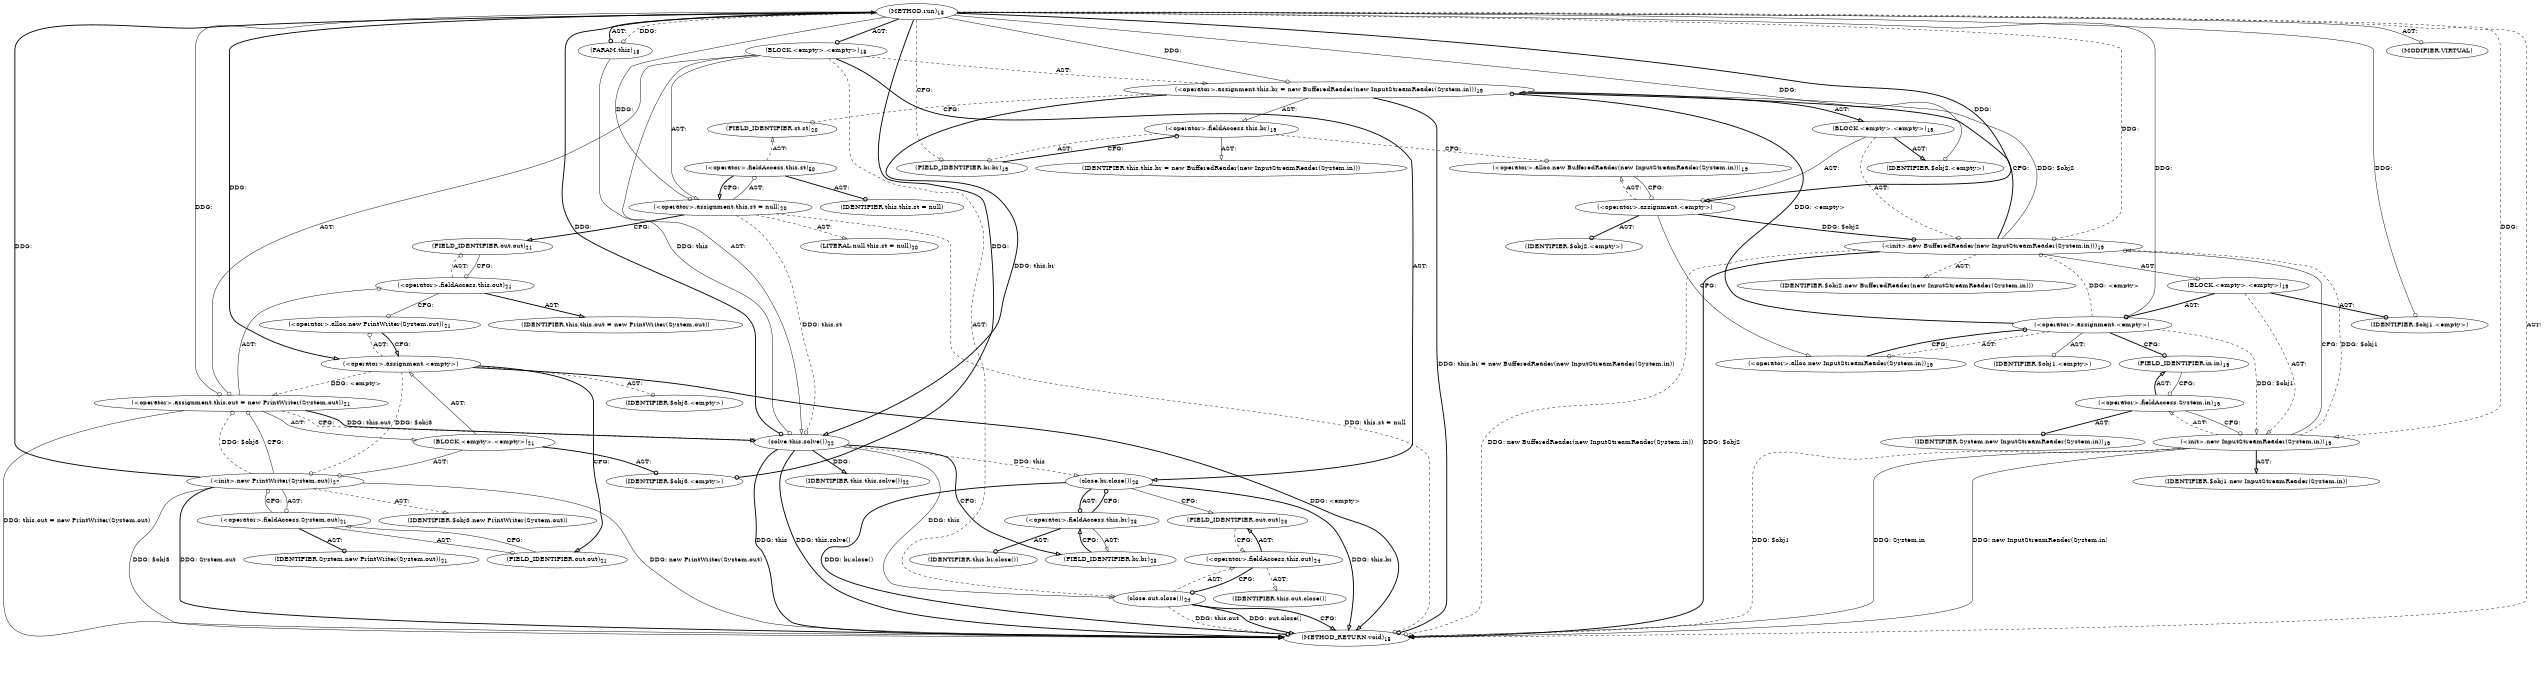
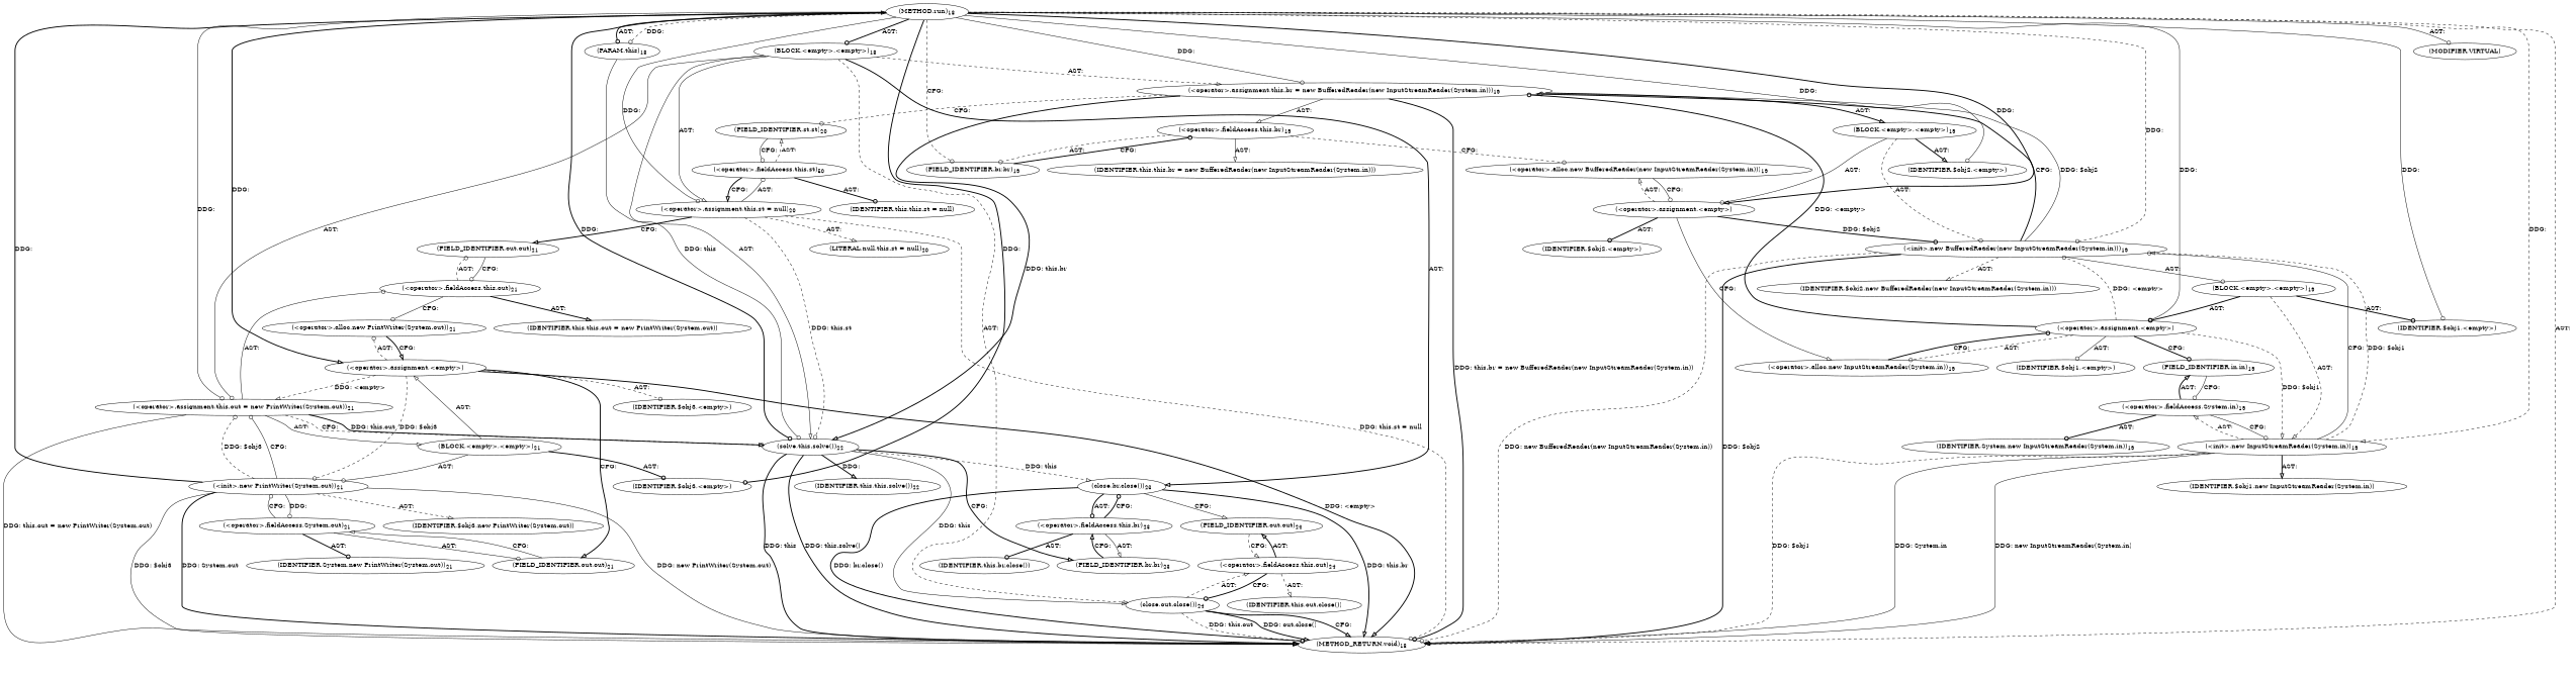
  digraph {
    edge [arrowhead=odot style=bold]
    n1 [label=<(METHOD,run)<SUB>18</SUB>>]
    n2 [label=<(PARAM,this)<SUB>18</SUB>>]
    n3 [label=<(BLOCK,&lt;empty&gt;,&lt;empty&gt;)<SUB>18</SUB>>]
    n4 [label=<(&lt;operator&gt;.assignment,this.br = new BufferedReader(new InputStreamReader(System.in)))<SUB>19</SUB>>]
    n5 [label=<(FIELD_IDENTIFIER,br,br)<SUB>19</SUB>>]
    n6 [label=<(&lt;operator&gt;.assignment,&lt;empty&gt;)>]
    n7 [label=<(&lt;init&gt;,new BufferedReader(new InputStreamReader(System.in)))<SUB>19</SUB>>]
    n8 [label=<(&lt;operator&gt;.assignment,&lt;empty&gt;)>]
    n9 [label=<(&lt;init&gt;,new InputStreamReader(System.in))<SUB>19</SUB>>]
    n10 [label=<(IDENTIFIER,$obj1,&lt;empty&gt;)>]
    n11 [label=<(IDENTIFIER,$obj2,&lt;empty&gt;)>]
    n12 [label=<(&lt;operator&gt;.assignment,this.st = null)<SUB>20</SUB>>]
    n13 [label=<(&lt;operator&gt;.assignment,this.out = new PrintWriter(System.out))<SUB>21</SUB>>]
    n14 [label=<(&lt;operator&gt;.assignment,&lt;empty&gt;)>]
    n15 [label=<(IDENTIFIER,$obj3,&lt;empty&gt;)>]
    n16 [label=<(solve,this.solve())<SUB>22</SUB>>]
    n17 [label=<(MODIFIER,VIRTUAL)>]
    n18 [label=<(METHOD_RETURN,void)<SUB>18</SUB>>]
    n19 [label=<(close,br.close())<SUB>23</SUB>>]
    n20 [label=<(close,out.close())<SUB>24</SUB>>]
    n21 [label=<(&lt;operator&gt;.fieldAccess,this.br)<SUB>19</SUB>>]
    n22 [label=<(BLOCK,&lt;empty&gt;,&lt;empty&gt;)<SUB>19</SUB>>]
    n23 [label=<(FIELD_IDENTIFIER,st,st)<SUB>20</SUB>>]
    n24 [label=<(&lt;operator&gt;.alloc,new BufferedReader(new InputStreamReader(System.in)))<SUB>19</SUB>>]
    n25 [label=<(IDENTIFIER,$obj2,&lt;empty&gt;)>]
    n26 [label=<(&lt;operator&gt;.alloc,new InputStreamReader(System.in))<SUB>19</SUB>>]
    n27 [label=<(IDENTIFIER,$obj2,new BufferedReader(new InputStreamReader(System.in)))>]
    n28 [label=<(BLOCK,&lt;empty&gt;,&lt;empty&gt;)<SUB>19</SUB>>]
    n29 [label=<(IDENTIFIER,$obj1,&lt;empty&gt;)>]
    n30 [label=<(FIELD_IDENTIFIER,in,in)<SUB>19</SUB>>]
    n31 [label=<(IDENTIFIER,$obj1,new InputStreamReader(System.in))>]
    n32 [label=<(&lt;operator&gt;.fieldAccess,System.in)<SUB>19</SUB>>]
    n33 [label=<(&lt;operator&gt;.fieldAccess,this.st)<SUB>50</SUB>>]
    n34 [label=<(LITERAL,null,this.st = null)<SUB>20</SUB>>]
    n35 [label=<(FIELD_IDENTIFIER,out,out)<SUB>21</SUB>>]
    n36 [label=<(&lt;operator&gt;.fieldAccess,this.out)<SUB>21</SUB>>]
    n37 [label=<(BLOCK,&lt;empty&gt;,&lt;empty&gt;)<SUB>21</SUB>>]
-   n38 [label=<(&lt;init&gt;,new PrintWriter(System.out))<SUB>27</SUB>>]
+   n38 [label=<(&lt;init&gt;,new PrintWriter(System.out))<SUB>21</SUB>>]
    n39 [label=<(&lt;operator&gt;.alloc,new PrintWriter(System.out))<SUB>21</SUB>>]
    n40 [label=<(IDENTIFIER,$obj3,&lt;empty&gt;)>]
    n41 [label=<(FIELD_IDENTIFIER,out,out)<SUB>21</SUB>>]
    n42 [label=<(IDENTIFIER,$obj3,new PrintWriter(System.out))>]
    n43 [label=<(&lt;operator&gt;.fieldAccess,System.out)<SUB>21</SUB>>]
    n44 [label=<(IDENTIFIER,this,this.solve())<SUB>22</SUB>>]
    n45 [label=<(FIELD_IDENTIFIER,br,br)<SUB>23</SUB>>]
    n46 [label=<(&lt;operator&gt;.fieldAccess,this.br)<SUB>23</SUB>>]
    n47 [label=<(FIELD_IDENTIFIER,out,out)<SUB>24</SUB>>]
    n48 [label=<(&lt;operator&gt;.fieldAccess,this.out)<SUB>24</SUB>>]
    n49 [label=<(IDENTIFIER,this,this.br = new BufferedReader(new InputStreamReader(System.in)))>]
    n50 [label=<(IDENTIFIER,System,new InputStreamReader(System.in))<SUB>19</SUB>>]
    n51 [label=<(IDENTIFIER,this,this.st = null)>]
    n52 [label=<(IDENTIFIER,this,this.out = new PrintWriter(System.out))>]
    n53 [label=<(IDENTIFIER,System,new PrintWriter(System.out))<SUB>21</SUB>>]
    n54 [label=<(IDENTIFIER,this,br.close())>]
    n55 [label=<(IDENTIFIER,this,out.close())>]
    n1 -> n2 [label="AST: "]
    n1 -> n2 [label="DDG: " style=dashed]
    n1 -> n3 [label="AST: "]
    n1 -> n4 [label="DDG: " style=solid]
    n1 -> n5 [label="CFG: " style=dashed]
    n1 -> n6 [arrowhead=onormal label="DDG: "]
    n1 -> n7 [label="DDG: " style=dashed]
    n1 -> n8 [label="DDG: " style=solid]
    n1 -> n9 [arrowhead=onormal label="DDG: " style=dashed]
    n1 -> n10 [label="DDG: " style=solid]
    n1 -> n11 [label="DDG: " style=solid]
    n1 -> n12 [label="DDG: " style=solid]
    n1 -> n13 [label="DDG: " style=solid]
    n1 -> n14 [arrowhead=onormal label="DDG: "]
    n1 -> n15 [label="DDG: "]
    n1 -> n16 [label="DDG: "]
    n1 -> n17 [label="AST: " style=solid]
    n1 -> n18 [arrowhead=onormal label="AST: " style=dashed]
    n2 -> n16 [label="DDG: this" style=solid]
    n3 -> n4 [arrowhead=onormal label="AST: " style=dashed]
    n3 -> n12 [arrowhead=onormal label="AST: " style=solid]
    n3 -> n13 [label="AST: " style=solid]
    n3 -> n16 [arrowhead=onormal label="AST: " style=solid]
    n3 -> n19 [arrowhead=onormal label="AST: "]
    n3 -> n20 [arrowhead=onormal label="AST: " style=dashed]
    n4 -> n16 [arrowhead=onormal label="DDG: this.br"]
    n4 -> n18 [label="DDG: this.br = new BufferedReader(new InputStreamReader(System.in))"]
    n4 -> n21 [arrowhead=onormal label="AST: " style=solid]
    n4 -> n22 [arrowhead=onormal label="AST: "]
    n4 -> n23 [label="CFG: " style=dashed]
    n5 -> n21 [label="CFG: "]
    n6 -> n7 [label="DDG: $obj2"]
    n6 -> n24 [arrowhead=onormal label="AST: " style=dashed]
    n6 -> n25 [label="AST: "]
    n6 -> n26 [arrowhead=onormal label="CFG: " style=solid]
    n7 -> n4 [arrowhead=onormal label="CFG: "]
    n7 -> n4 [label="DDG: $obj2" style=solid]
    n7 -> n18 [arrowhead=onormal label="DDG: $obj2"]
    n7 -> n18 [label="DDG: new BufferedReader(new InputStreamReader(System.in))" style=dashed]
    n7 -> n27 [arrowhead=onormal label="AST: " style=dashed]
    n7 -> n28 [label="AST: " style=solid]
    n8 -> n4 [label="DDG: &lt;empty&gt;"]
    n8 -> n7 [label="DDG: &lt;empty&gt;" style=dashed]
    n8 -> n9 [arrowhead=onormal label="DDG: $obj1" style=dashed]
    n8 -> n26 [label="AST: " style=dashed]
    n8 -> n29 [label="AST: " style=solid]
    n8 -> n30 [label="CFG: "]
    n9 -> n7 [label="CFG: " style=solid]
    n9 -> n7 [arrowhead=onormal label="DDG: $obj1" style=dashed]
    n9 -> n18 [arrowhead=onormal label="DDG: $obj1" style=dashed]
    n9 -> n18 [arrowhead=onormal label="DDG: System.in" style=solid]
    n9 -> n18 [arrowhead=onormal label="DDG: new InputStreamReader(System.in)" style=solid]
    n9 -> n31 [arrowhead=onormal label="AST: "]
    n9 -> n32 [arrowhead=onormal label="AST: " style=dashed]
    n12 -> n16 [label="DDG: this.st" style=dashed]
    n12 -> n18 [label="DDG: this.st = null" style=dashed]
    n12 -> n33 [label="AST: " style=solid]
    n12 -> n34 [arrowhead=onormal label="AST: " style=dashed]
    n12 -> n35 [arrowhead=onormal label="CFG: "]
    n13 -> n16 [label="CFG: " style=dashed]
    n13 -> n16 [arrowhead=onormal label="DDG: this.out"]
    n13 -> n18 [arrowhead=onormal label="DDG: this.out = new PrintWriter(System.out)" style=solid]
    n13 -> n36 [label="AST: " style=solid]
    n13 -> n37 [arrowhead=onormal label="AST: " style=solid]
    n14 -> n13 [arrowhead=onormal label="DDG: &lt;empty&gt;" style=dashed]
    n14 -> n18 [arrowhead=onormal label="DDG: &lt;empty&gt;"]
    n14 -> n38 [label="DDG: $obj3" style=dashed]
    n14 -> n39 [label="AST: " style=dashed]
    n14 -> n40 [label="AST: " style=dashed]
    n14 -> n41 [arrowhead=onormal label="CFG: "]
    n16 -> n18 [arrowhead=onormal label="DDG: this"]
    n16 -> n18 [arrowhead=onormal label="DDG: this.solve()"]
    n16 -> n19 [arrowhead=onormal label="DDG: this" style=dashed]
    n16 -> n20 [arrowhead=onormal label="DDG: this" style=solid]
    n16 -> n44 [arrowhead=onormal label="DDG: "]
    n16 -> n45 [arrowhead=onormal label="CFG: "]
    n19 -> n18 [arrowhead=onormal label="DDG: this.br"]
    n19 -> n18 [label="DDG: br.close()"]
    n19 -> n46 [label="AST: "]
    n19 -> n47 [arrowhead=onormal label="CFG: " style=solid]
    n20 -> n18 [arrowhead=onormal label="CFG: "]
    n20 -> n18 [label="DDG: this.out" style=dashed]
    n20 -> n18 [arrowhead=onormal label="DDG: out.close()"]
    n20 -> n48 [arrowhead=onormal label="AST: " style=dashed]
    n21 -> n5 [label="AST: " style=dashed]
    n21 -> n24 [label="CFG: " style=dashed]
    n21 -> n49 [arrowhead=onormal label="AST: " style=solid]
    n22 -> n6 [label="AST: " style=solid]
    n22 -> n7 [label="AST: " style=dashed]
    n22 -> n11 [arrowhead=onormal label="AST: "]
+   n23 -> n33 [label="CFG: " style=solid]
    n24 -> n6 [label="CFG: " style=solid]
    n26 -> n8 [label="CFG: "]
    n28 -> n8 [label="AST: "]
    n28 -> n9 [arrowhead=onormal label="AST: " style=dashed]
    n28 -> n10 [label="AST: "]
    n30 -> n32 [label="CFG: " style=solid]
    n32 -> n9 [label="CFG: " style=solid]
    n32 -> n30 [arrowhead=onormal label="AST: "]
    n32 -> n50 [label="AST: "]
    n33 -> n12 [arrowhead=onormal label="CFG: "]
    n33 -> n23 [arrowhead=onormal label="AST: " style=dashed]
    n33 -> n51 [label="AST: "]
    n35 -> n36 [label="CFG: " style=solid]
    n36 -> n35 [label="AST: " style=dashed]
    n36 -> n39 [label="CFG: " style=solid]
    n36 -> n52 [arrowhead=onormal label="AST: "]
    n37 -> n14 [arrowhead=onormal label="AST: " style=solid]
    n37 -> n15 [label="AST: "]
    n37 -> n38 [label="AST: " style=solid]
    n38 -> n1 [arrowhead=onormal label="DDG: "]
    n38 -> n13 [label="CFG: " style=solid]
    n38 -> n13 [label="DDG: $obj3" style=dashed]
    n38 -> n18 [arrowhead=onormal label="DDG: $obj3" style=solid]
    n38 -> n18 [arrowhead=onormal label="DDG: System.out"]
    n38 -> n18 [arrowhead=onormal label="DDG: new PrintWriter(System.out)" style=solid]
    n38 -> n42 [arrowhead=onormal label="AST: " style=dashed]
-   n38 -> n43 [label="AST: " style=solid]
+   n38 -> n43 [label="DDG: " style=solid]
    n39 -> n14 [arrowhead=onormal label="CFG: "]
    n41 -> n43 [arrowhead=onormal label="CFG: " style=solid]
    n43 -> n38 [label="CFG: " style=solid]
    n43 -> n41 [label="AST: " style=solid]
    n43 -> n53 [label="AST: "]
    n45 -> n46 [arrowhead=onormal label="CFG: "]
    n46 -> n19 [label="CFG: "]
    n46 -> n45 [arrowhead=onormal label="AST: " style=solid]
    n46 -> n54 [label="AST: "]
    n47 -> n48 [arrowhead=onormal label="CFG: " style=dashed]
    n48 -> n20 [label="CFG: "]
    n48 -> n47 [arrowhead=onormal label="AST: "]
    n48 -> n55 [arrowhead=onormal label="AST: " style=dashed]
  }
